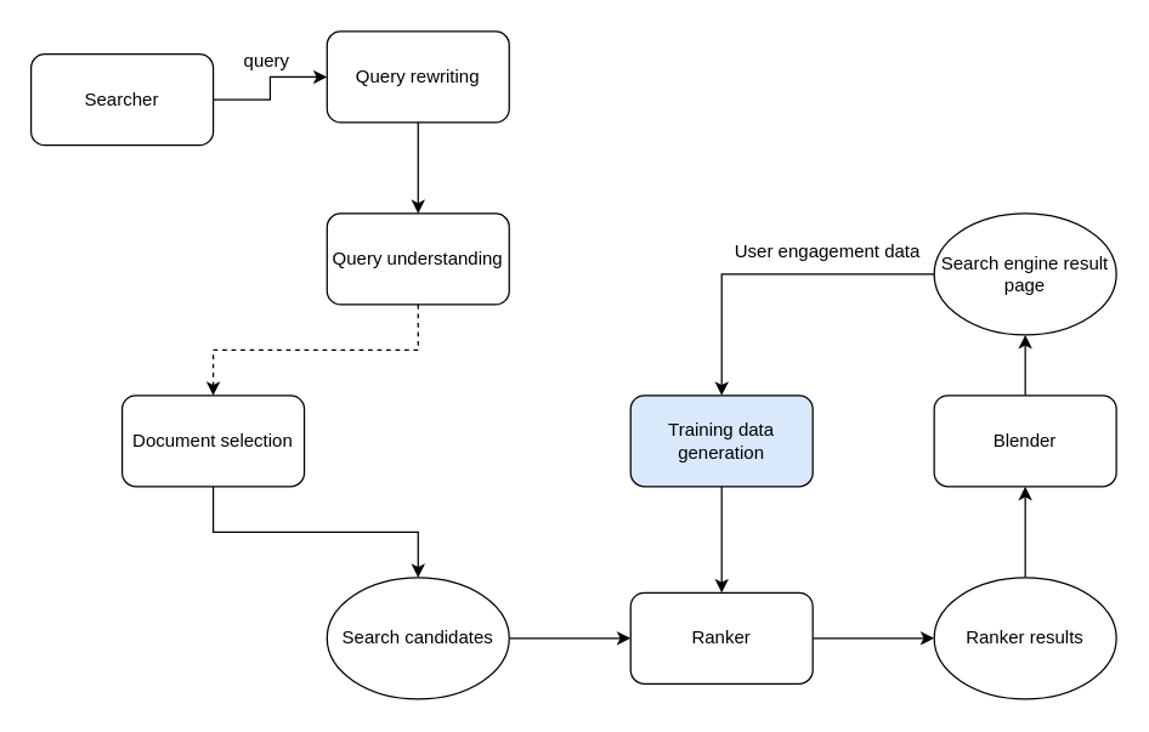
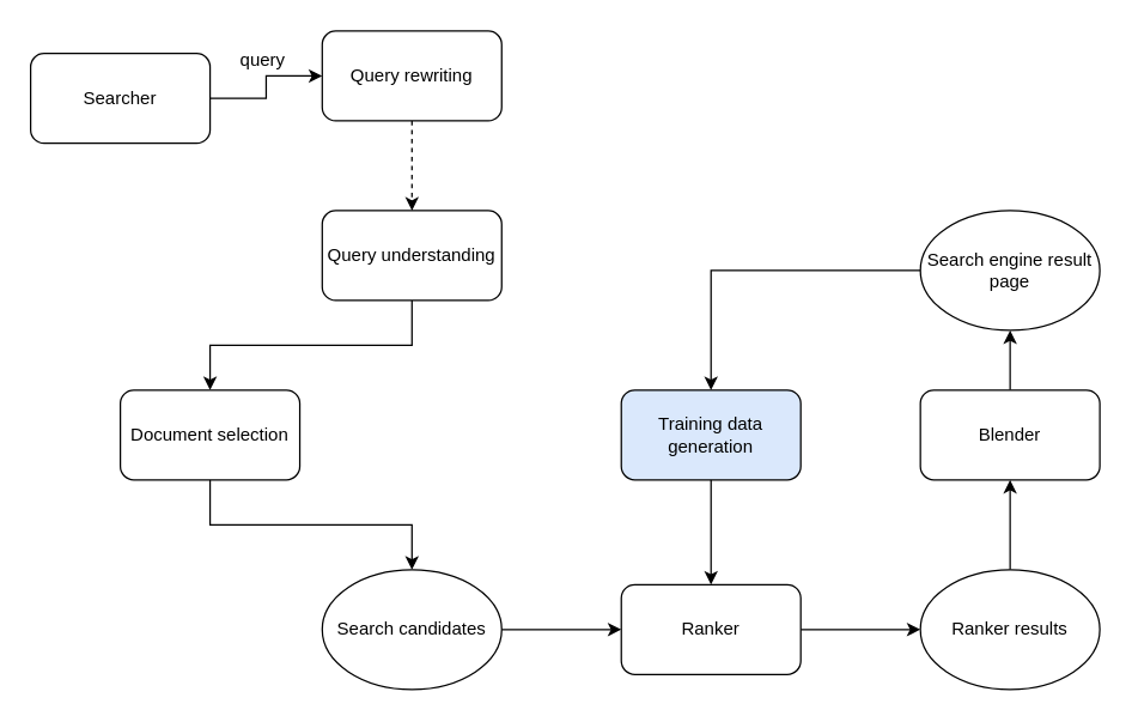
  <mxCell id="0" />
  <mxCell id="1" parent="0" />
  <mxCell id="2" style="edgeStyle=orthogonalEdgeStyle;rounded=0;orthogonalLoop=1;jettySize=auto;html=1;exitX=1;exitY=0.5;exitDx=0;exitDy=0;entryX=0;entryY=0.5;entryDx=0;entryDy=0;" edge="1" parent="1" source="3" target="5"><mxGeometry relative="1" as="geometry" /></mxCell>
  <mxCell id="3" value="Searcher" style="rounded=1;whiteSpace=wrap;html=1;" vertex="1" parent="1"><mxGeometry x="20" y="35" width="120" height="60" as="geometry" /></mxCell>
- <mxCell id="4" style="edgeStyle=orthogonalEdgeStyle;rounded=0;orthogonalLoop=1;jettySize=auto;html=1;exitX=0.5;exitY=1;exitDx=0;exitDy=0;entryX=0.5;entryY=0;entryDx=0;entryDy=0;" edge="1" parent="1" source="5" target="7"><mxGeometry relative="1" as="geometry" /></mxCell>
+ <mxCell id="4" style="edgeStyle=orthogonalEdgeStyle;rounded=0;orthogonalLoop=1;jettySize=auto;html=1;exitX=0.5;exitY=1;exitDx=0;exitDy=0;entryX=0.5;entryY=0;entryDx=0;entryDy=0;dashed=1;" edge="1" parent="1" source="5" target="7"><mxGeometry relative="1" as="geometry" /></mxCell>
  <mxCell id="5" value="Query rewriting" style="rounded=1;whiteSpace=wrap;html=1;" vertex="1" parent="1"><mxGeometry x="215" y="20" width="120" height="60" as="geometry" /></mxCell>
- <mxCell id="6" style="edgeStyle=orthogonalEdgeStyle;rounded=0;orthogonalLoop=1;jettySize=auto;html=1;exitX=0.5;exitY=1;exitDx=0;exitDy=0;entryX=0.5;entryY=0;entryDx=0;entryDy=0;dashed=1;" edge="1" parent="1" source="7" target="9"><mxGeometry relative="1" as="geometry" /></mxCell>
+ <mxCell id="6" style="edgeStyle=orthogonalEdgeStyle;rounded=0;orthogonalLoop=1;jettySize=auto;html=1;exitX=0.5;exitY=1;exitDx=0;exitDy=0;entryX=0.5;entryY=0;entryDx=0;entryDy=0;" edge="1" parent="1" source="7" target="9"><mxGeometry relative="1" as="geometry" /></mxCell>
  <mxCell id="7" value="Query understanding" style="rounded=1;whiteSpace=wrap;html=1;" vertex="1" parent="1"><mxGeometry x="215" y="140" width="120" height="60" as="geometry" /></mxCell>
  <mxCell id="8" style="edgeStyle=orthogonalEdgeStyle;rounded=0;orthogonalLoop=1;jettySize=auto;html=1;exitX=0.5;exitY=1;exitDx=0;exitDy=0;entryX=0.5;entryY=0;entryDx=0;entryDy=0;" edge="1" parent="1" source="9" target="15"><mxGeometry relative="1" as="geometry" /></mxCell>
  <mxCell id="9" value="Document selection" style="rounded=1;whiteSpace=wrap;html=1;" vertex="1" parent="1"><mxGeometry x="80" y="260" width="120" height="60" as="geometry" /></mxCell>
  <mxCell id="10" style="edgeStyle=orthogonalEdgeStyle;rounded=0;orthogonalLoop=1;jettySize=auto;html=1;exitX=1;exitY=0.5;exitDx=0;exitDy=0;entryX=0;entryY=0.5;entryDx=0;entryDy=0;" edge="1" parent="1" source="11" target="17"><mxGeometry relative="1" as="geometry" /></mxCell>
  <mxCell id="11" value="Ranker" style="rounded=1;whiteSpace=wrap;html=1;" vertex="1" parent="1"><mxGeometry x="415" y="390" width="120" height="60" as="geometry" /></mxCell>
  <mxCell id="12" style="edgeStyle=orthogonalEdgeStyle;rounded=0;orthogonalLoop=1;jettySize=auto;html=1;exitX=0.5;exitY=0;exitDx=0;exitDy=0;entryX=0.5;entryY=1;entryDx=0;entryDy=0;" edge="1" parent="1" source="13" target="21"><mxGeometry relative="1" as="geometry" /></mxCell>
  <mxCell id="13" value="Blender" style="rounded=1;whiteSpace=wrap;html=1;" vertex="1" parent="1"><mxGeometry x="615" y="260" width="120" height="60" as="geometry" /></mxCell>
  <mxCell id="14" style="edgeStyle=orthogonalEdgeStyle;rounded=0;orthogonalLoop=1;jettySize=auto;html=1;exitX=1;exitY=0.5;exitDx=0;exitDy=0;entryX=0;entryY=0.5;entryDx=0;entryDy=0;" edge="1" parent="1" source="15" target="11"><mxGeometry relative="1" as="geometry" /></mxCell>
  <mxCell id="15" value="Search candidates" style="ellipse;whiteSpace=wrap;html=1;" vertex="1" parent="1"><mxGeometry x="215" y="380" width="120" height="80" as="geometry" /></mxCell>
  <mxCell id="16" style="edgeStyle=orthogonalEdgeStyle;rounded=0;orthogonalLoop=1;jettySize=auto;html=1;exitX=0.5;exitY=0;exitDx=0;exitDy=0;entryX=0.5;entryY=1;entryDx=0;entryDy=0;" edge="1" parent="1" source="17" target="13"><mxGeometry relative="1" as="geometry" /></mxCell>
  <mxCell id="17" value="Ranker results" style="ellipse;whiteSpace=wrap;html=1;" vertex="1" parent="1"><mxGeometry x="615" y="380" width="120" height="80" as="geometry" /></mxCell>
  <mxCell id="18" style="edgeStyle=orthogonalEdgeStyle;rounded=0;orthogonalLoop=1;jettySize=auto;html=1;exitX=0.5;exitY=1;exitDx=0;exitDy=0;entryX=0.5;entryY=0;entryDx=0;entryDy=0;" edge="1" parent="1" source="19" target="11"><mxGeometry relative="1" as="geometry" /></mxCell>
  <mxCell id="19" value="Training data generation" style="rounded=1;whiteSpace=wrap;html=1;fillColor=#dae8fc;" vertex="1" parent="1"><mxGeometry x="415" y="260" width="120" height="60" as="geometry" /></mxCell>
  <mxCell id="20" style="edgeStyle=orthogonalEdgeStyle;rounded=0;orthogonalLoop=1;jettySize=auto;html=1;exitX=0;exitY=0.5;exitDx=0;exitDy=0;entryX=0.5;entryY=0;entryDx=0;entryDy=0;" edge="1" parent="1" source="21" target="19"><mxGeometry relative="1" as="geometry" /></mxCell>
  <mxCell id="21" value="Search engine result page" style="ellipse;whiteSpace=wrap;html=1;" vertex="1" parent="1"><mxGeometry x="615" y="140" width="120" height="80" as="geometry" /></mxCell>
  <mxCell id="22" value="query" style="text;html=1;align=center;verticalAlign=middle;resizable=0;points=[];autosize=1;strokeColor=none;fillColor=none;" vertex="1" parent="1"><mxGeometry x="150" y="25" width="50" height="30" as="geometry" /></mxCell>
- <mxCell id="23" value="User engagement data" style="text;html=1;strokeColor=none;fillColor=none;align=center;verticalAlign=middle;whiteSpace=wrap;rounded=0;" vertex="1" parent="1"><mxGeometry x="475" y="150" width="140" height="30" as="geometry" /></mxCell>
